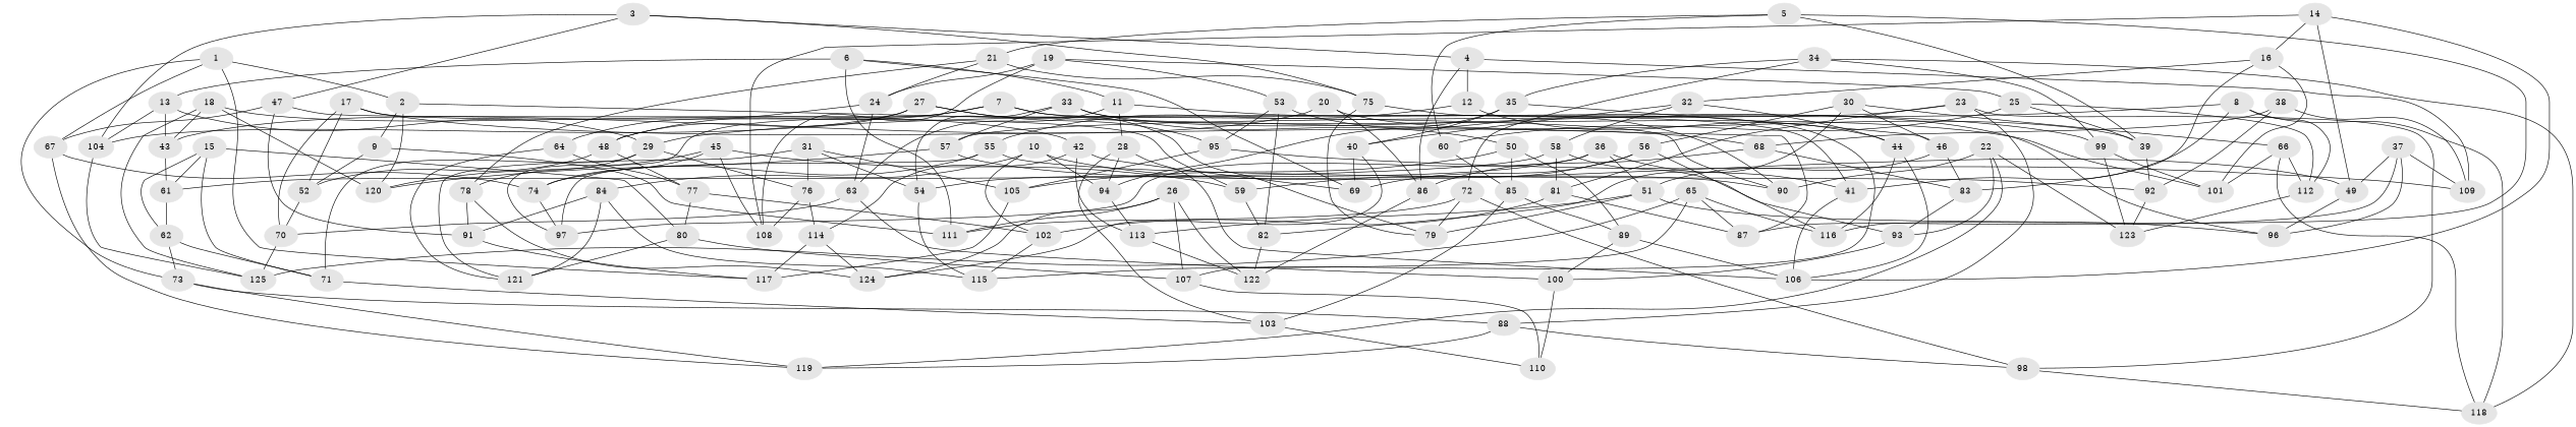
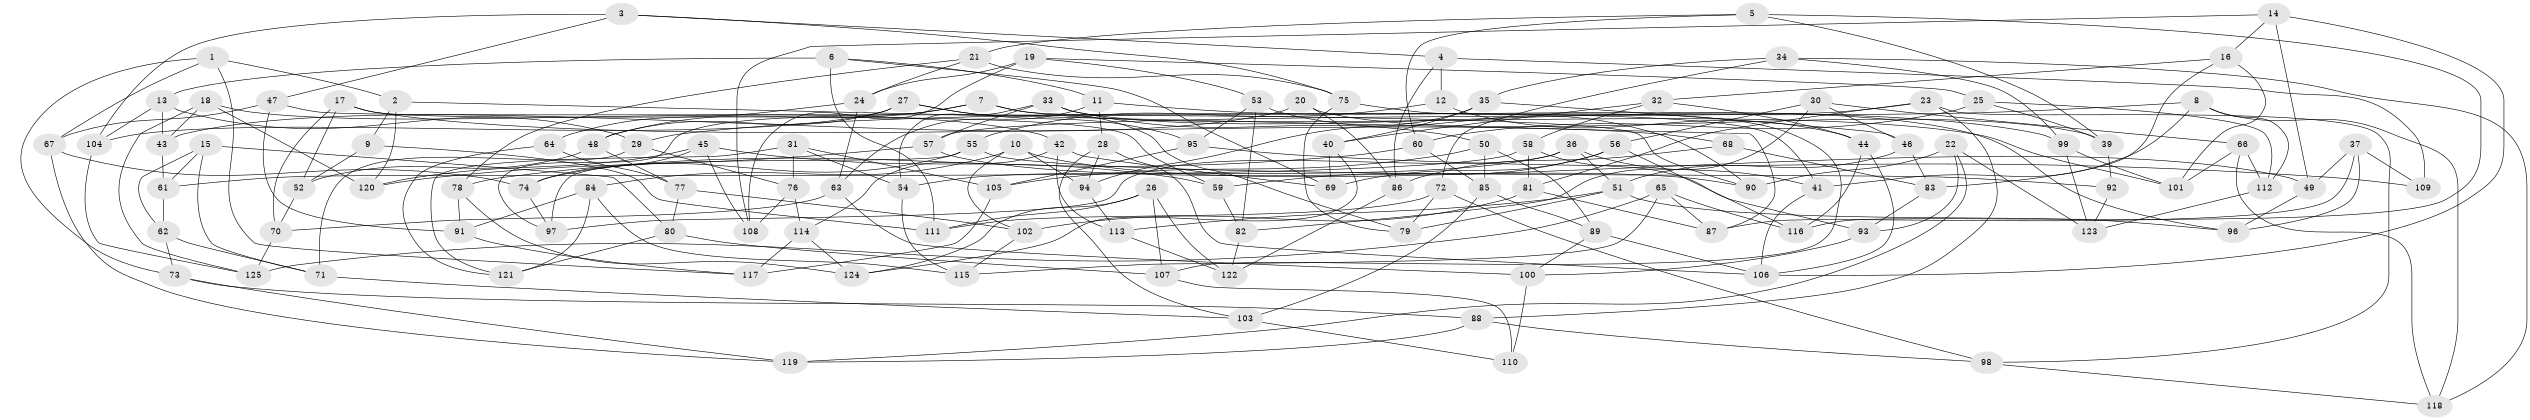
  graph {
    node [color=gray90 style=filled]
    1
    2
    67
    73
    117
    9
    87
    120
    119
    74
    88
    111
    52
    3
    4
    47
    75
    104
    12
    86
    109
    90
    91
    107
    79
    125
    44
    55
    122
    5
    21
    39
    60
    116
    24
    78
    92
    85
    6
    11
    13
    69
    28
    63
    99
    29
    43
    7
    41
    48
    97
    101
    106
    77
    8
    112
    118
    71
    76
    123
    70
    64
    121
    10
    49
    84
    94
    102
    96
    115
    113
    103
    100
-   38
    68
    61
    14
    16
    108
    32
    83
    15
    62
    80
    40
    58
    93
    17
    59
    82
    18
    42
    114
    19
    25
    53
    95
    20
    124
    22
    23
    57
    81
    98
    26
    110
    27
    105
    30
    46
    56
    66
    51
    31
    54
    33
    50
    89
    34
    35
    72
    36
    37
    45
    65
    1 -- 2
    1 -- 67
    1 -- 73
    1 -- 117
    2 -- 9
    2 -- 87
    2 -- 120
    67 -- 119
    67 -- 74
    73 -- 119
    73 -- 88
    9 -- 111
    9 -- 52
    74 -- 97
    88 -- 119
    88 -- 98
    52 -- 70
    3 -- 4
    3 -- 47
    3 -- 75
    3 -- 104
    4 -- 12
    4 -- 86
    4 -- 109
    47 -- 67
    47 -- 90
    47 -- 91
    75 -- 107
    75 -- 79
    104 -- 125
    12 -- 44
    12 -- 55
    86 -- 122
    91 -- 117
    107 -- 110
    44 -- 116
    44 -- 106
    55 -- 74
    55 -- 92
    55 -- 97
    5 -- 21
    5 -- 39
    5 -- 60
    5 -- 116
    21 -- 75
    21 -- 24
    21 -- 78
    39 -- 92
-   29 -- 78
+   60 -- 78
    60 -- 85
    24 -- 63
    24 -- 64
    78 -- 91
    78 -- 124
    92 -- 123
    85 -- 103
    85 -- 89
    6 -- 111
    6 -- 11
    6 -- 13
    6 -- 69
    11 -- 28
    11 -- 63
    11 -- 99
    13 -- 104
    13 -- 29
    13 -- 43
    28 -- 106
    28 -- 94
    28 -- 103
    63 -- 70
    63 -- 100
    99 -- 101
    99 -- 123
    29 -- 71
    29 -- 76
    43 -- 61
    7 -- 41
    7 -- 48
    7 -- 97
    7 -- 101
    41 -- 106
    48 -- 52
    48 -- 77
    77 -- 102
    77 -- 80
    8 -- 29
    8 -- 41
    8 -- 112
    8 -- 118
    112 -- 123
    71 -- 103
    76 -- 108
    76 -- 114
    70 -- 125
    64 -- 77
    64 -- 121
    10 -- 49
    10 -- 84
    10 -- 94
    10 -- 102
    49 -- 96
    84 -- 91
    84 -- 121
    84 -- 115
    94 -- 113
    102 -- 115
    113 -- 122
    103 -- 110
    100 -- 110
-   38 -- 109
-   38 -- 92
-   38 -- 68
    68 -- 86
    68 -- 83
    61 -- 62
    14 -- 106
    14 -- 49
    14 -- 16
    14 -- 108
    16 -- 101
    16 -- 32
    16 -- 83
    32 -- 44
    32 -- 40
    32 -- 58
    83 -- 93
    15 -- 71
    15 -- 61
    15 -- 62
    15 -- 80
    62 -- 73
    62 -- 71
    80 -- 107
    80 -- 121
    40 -- 69
    40 -- 124
    58 -- 61
    58 -- 93
    58 -- 81
    93 -- 100
    17 -- 52
    17 -- 70
    17 -- 68
    17 -- 59
    59 -- 82
    82 -- 122
    18 -- 120
    18 -- 125
    18 -- 43
    18 -- 42
    42 -- 69
    42 -- 113
    42 -- 114
    114 -- 117
    114 -- 124
    19 -- 24
    19 -- 108
    19 -- 25
    19 -- 53
    25 -- 39
    25 -- 60
    25 -- 112
    53 -- 90
    53 -- 82
    53 -- 95
    95 -- 109
    95 -- 105
    20 -- 86
    20 -- 39
    20 -- 43
    22 -- 119
    22 -- 90
    22 -- 123
    22 -- 93
    23 -- 88
    23 -- 57
    23 -- 81
    23 -- 98
    57 -- 120
    57 -- 90
    81 -- 87
    81 -- 102
    98 -- 118
    26 -- 111
    26 -- 107
    26 -- 122
    26 -- 124
    27 -- 104
    27 -- 79
    27 -- 48
    27 -- 95
    105 -- 117
    30 -- 82
    30 -- 46
    30 -- 56
    30 -- 66
    46 -- 83
    46 -- 51
    56 -- 116
    56 -- 69
    56 -- 59
    66 -- 101
    66 -- 112
    66 -- 118
    51 -- 79
    51 -- 96
    51 -- 113
    31 -- 76
    31 -- 121
    31 -- 105
    31 -- 54
    54 -- 115
    33 -- 96
    33 -- 57
    33 -- 54
    33 -- 50
    50 -- 85
    50 -- 105
    50 -- 89
    89 -- 106
    89 -- 100
    34 -- 99
    34 -- 118
    34 -- 35
    34 -- 72
    35 -- 94
    35 -- 40
    35 -- 46
    72 -- 111
    72 -- 79
    72 -- 98
    36 -- 41
    36 -- 97
    36 -- 51
    36 -- 54
    37 -- 87
    37 -- 109
    37 -- 49
    37 -- 96
    45 -- 120
    45 -- 74
    45 -- 108
    45 -- 59
    65 -- 87
    65 -- 125
    65 -- 116
    65 -- 115
  }
